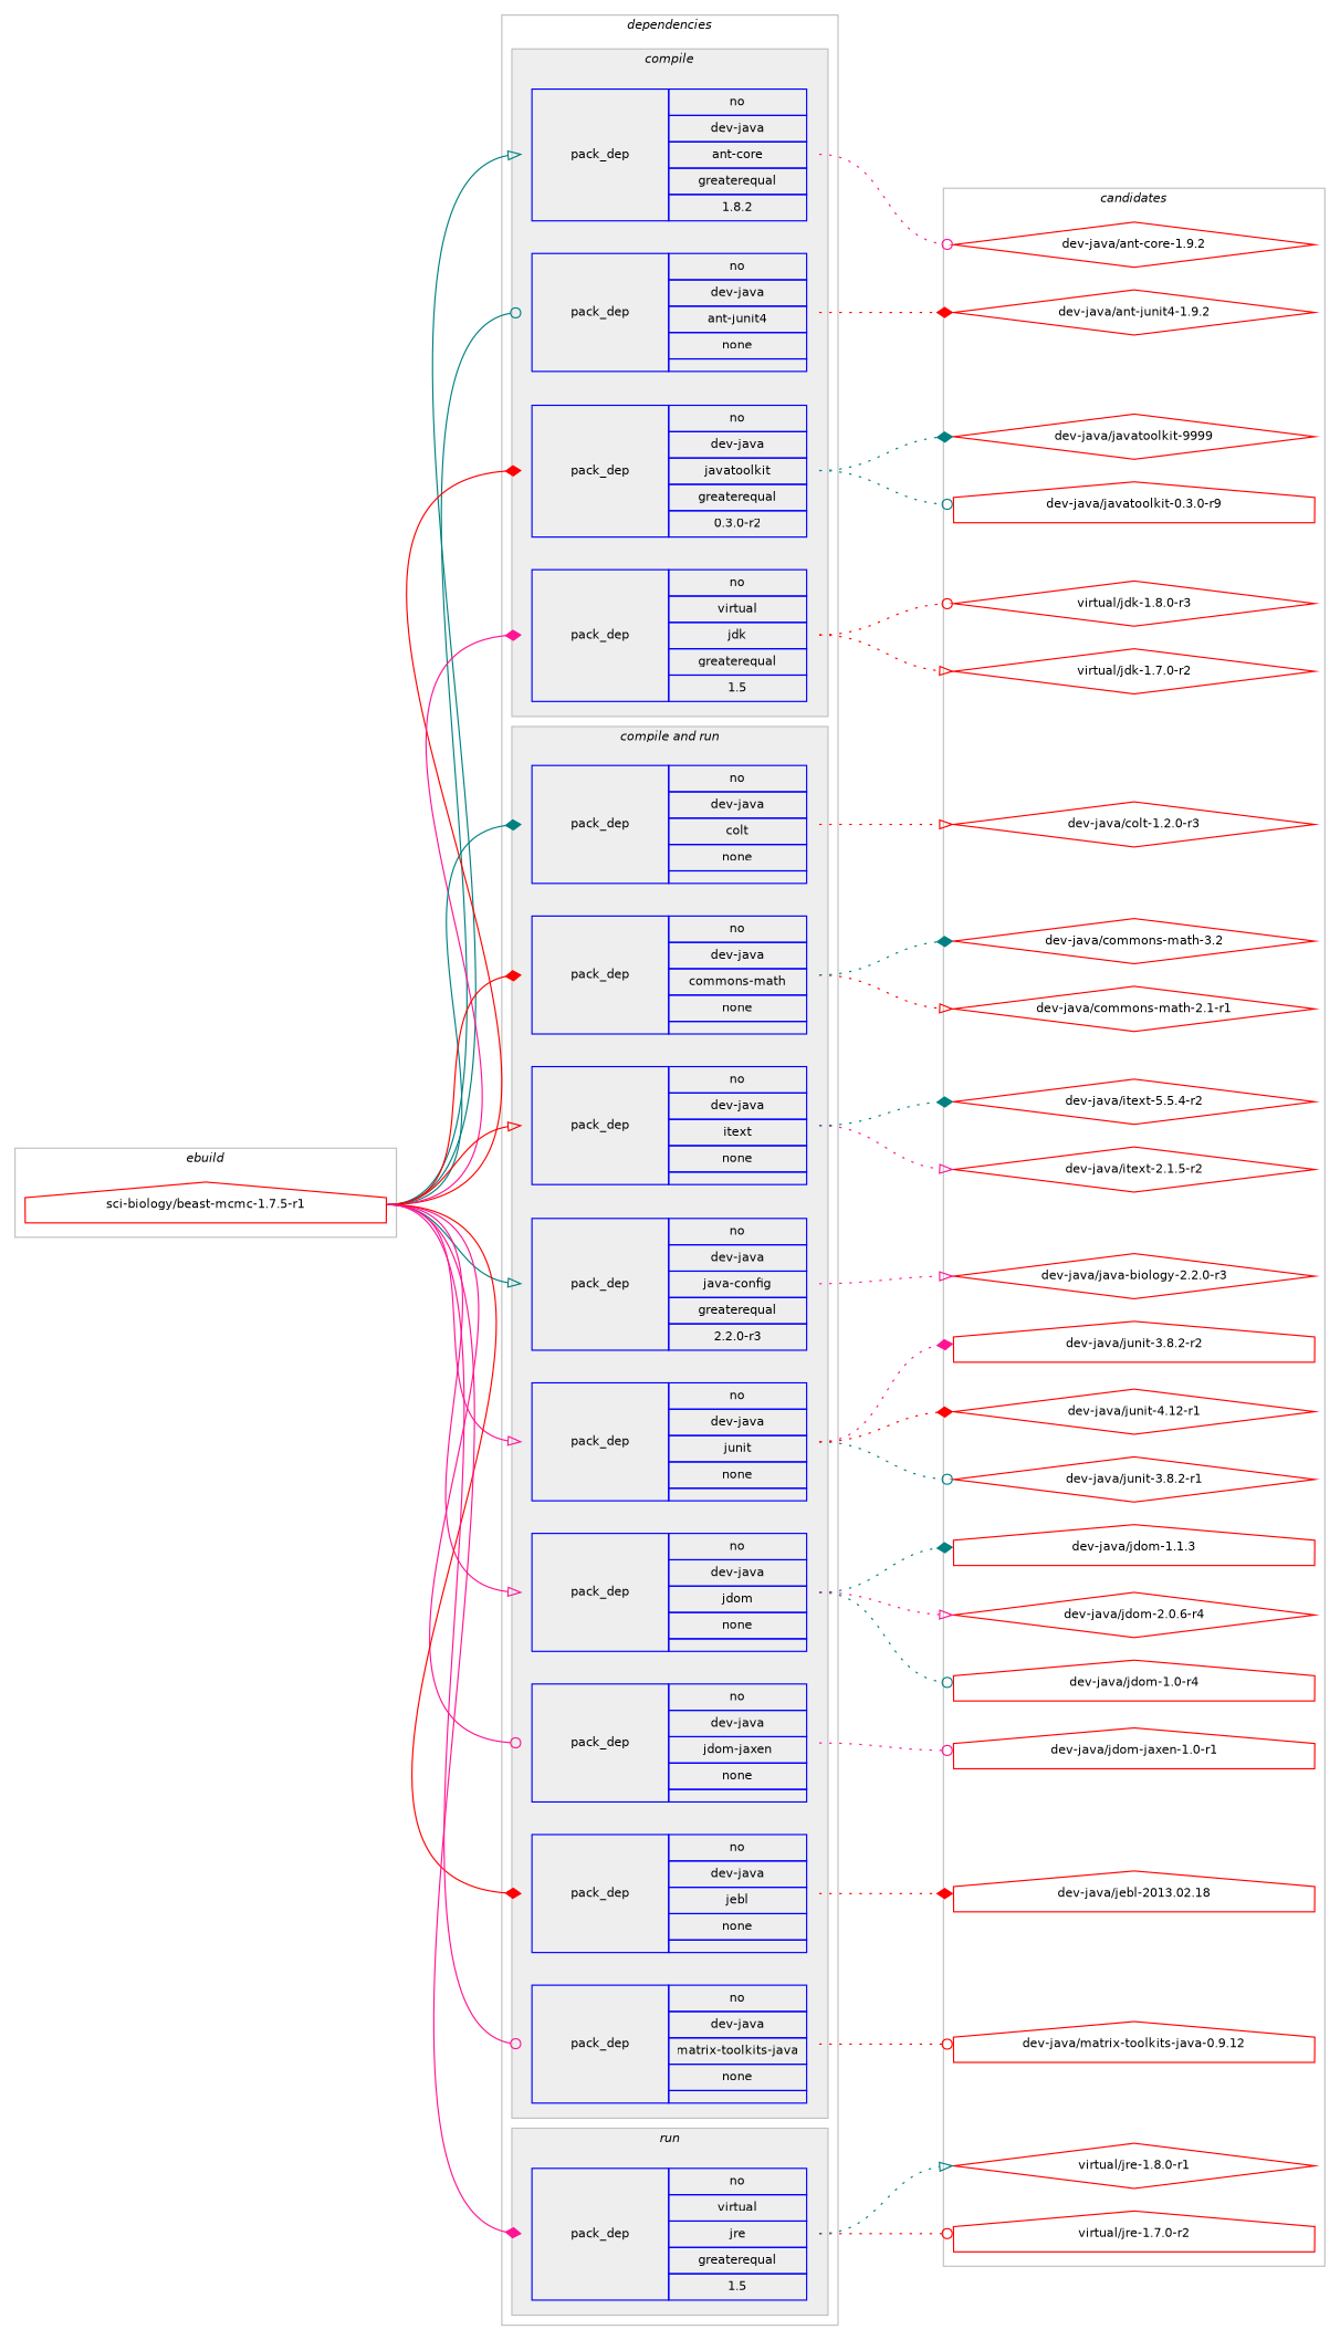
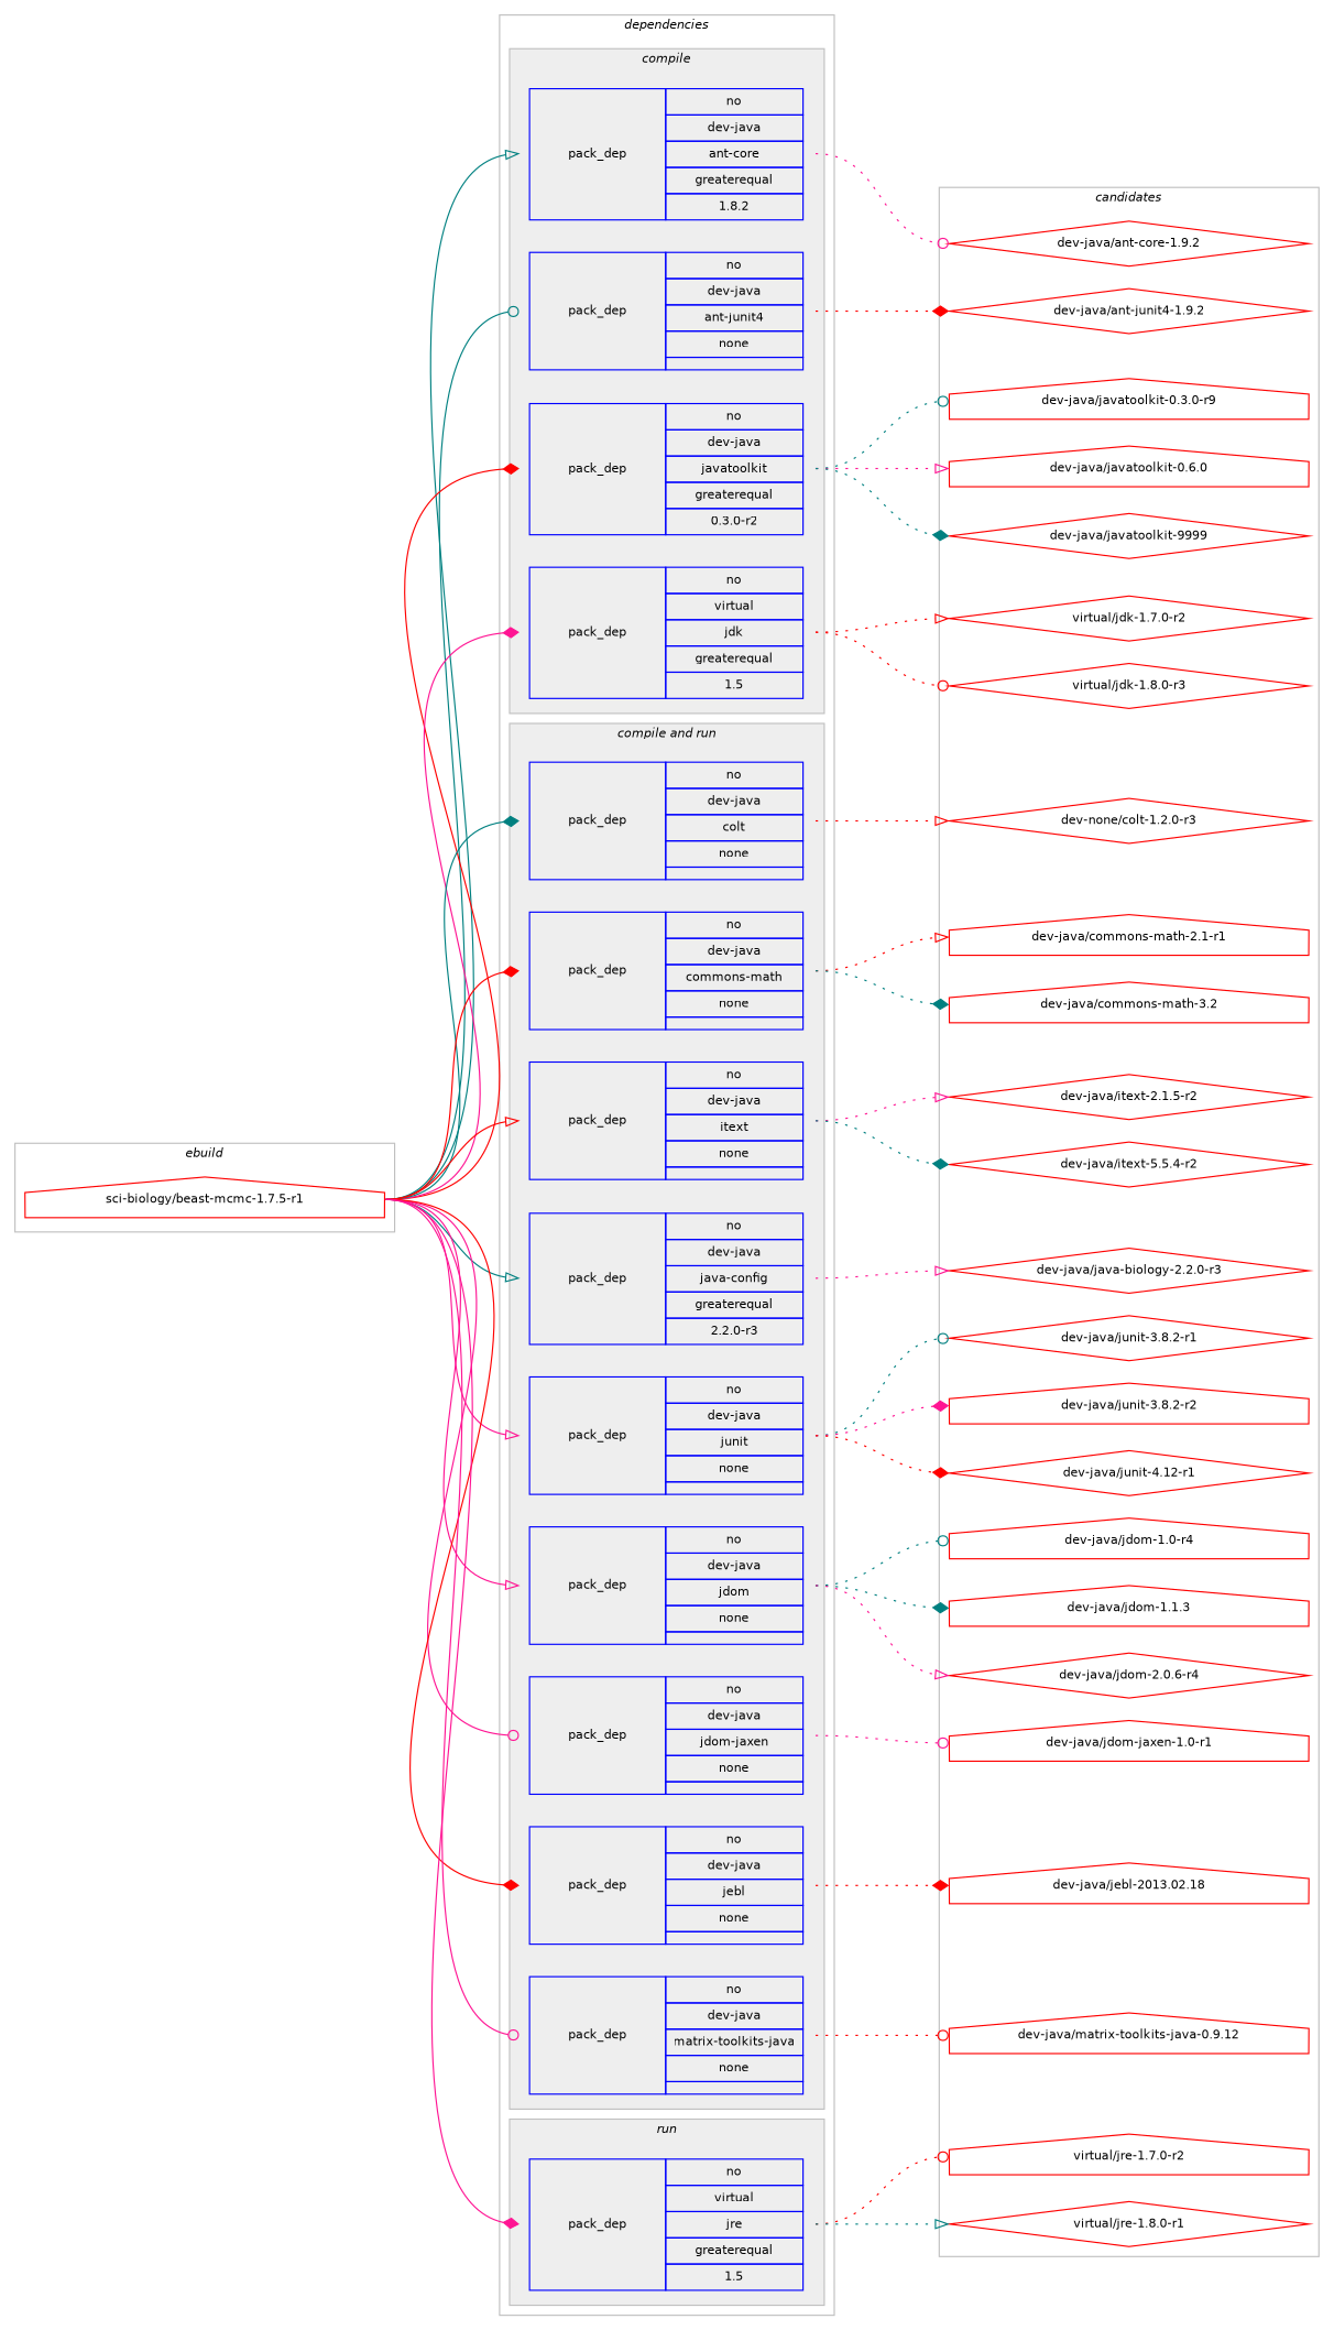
  digraph {
    compound=true
    concentrate=true
    fontname=Helvetica
    fontsize=10
    newrank=true
    rankdir=LR
    ranksep=1.5
    node [color=red fontname=Helvetica fontsize=10 shape=none]
    edge [arrowhead=diamond color=red headport=w style=dotted tailport=e weight=100]
    n1 [label="sci-biology/beast-mcmc-1.7.5-r1" shape=house width=4]
    n2 [color=blue label=<<TABLE BORDER="0" CELLBORDER="1" CELLSPACING="0" CELLPADDING="4" WIDTH="220"><TR><TD ROWSPAN="6" CELLPADDING="30">pack_dep</TD></TR><TR><TD WIDTH="110">no</TD></TR><TR><TD>dev-java</TD></TR><TR><TD>ant-core</TD></TR><TR><TD>greaterequal</TD></TR><TR><TD>1.8.2</TD></TR></TABLE>>]
    n3 [color=blue label=<<TABLE BORDER="0" CELLBORDER="1" CELLSPACING="0" CELLPADDING="4" WIDTH="220"><TR><TD ROWSPAN="6" CELLPADDING="30">pack_dep</TD></TR><TR><TD WIDTH="110">no</TD></TR><TR><TD>dev-java</TD></TR><TR><TD>ant-junit4</TD></TR><TR><TD>none</TD></TR><TR><TD></TD></TR></TABLE>>]
    n4 [color=blue label=<<TABLE BORDER="0" CELLBORDER="1" CELLSPACING="0" CELLPADDING="4" WIDTH="220"><TR><TD ROWSPAN="6" CELLPADDING="30">pack_dep</TD></TR><TR><TD WIDTH="110">no</TD></TR><TR><TD>dev-java</TD></TR><TR><TD>javatoolkit</TD></TR><TR><TD>greaterequal</TD></TR><TR><TD>0.3.0-r2</TD></TR></TABLE>>]
    n5 [color=blue label=<<TABLE BORDER="0" CELLBORDER="1" CELLSPACING="0" CELLPADDING="4" WIDTH="220"><TR><TD ROWSPAN="6" CELLPADDING="30">pack_dep</TD></TR><TR><TD WIDTH="110">no</TD></TR><TR><TD>virtual</TD></TR><TR><TD>jdk</TD></TR><TR><TD>greaterequal</TD></TR><TR><TD>1.5</TD></TR></TABLE>>]
    n6 [color=blue label=<<TABLE BORDER="0" CELLBORDER="1" CELLSPACING="0" CELLPADDING="4" WIDTH="220"><TR><TD ROWSPAN="6" CELLPADDING="30">pack_dep</TD></TR><TR><TD WIDTH="110">no</TD></TR><TR><TD>dev-java</TD></TR><TR><TD>colt</TD></TR><TR><TD>none</TD></TR><TR><TD></TD></TR></TABLE>>]
    n7 [color=blue label=<<TABLE BORDER="0" CELLBORDER="1" CELLSPACING="0" CELLPADDING="4" WIDTH="220"><TR><TD ROWSPAN="6" CELLPADDING="30">pack_dep</TD></TR><TR><TD WIDTH="110">no</TD></TR><TR><TD>dev-java</TD></TR><TR><TD>commons-math</TD></TR><TR><TD>none</TD></TR><TR><TD></TD></TR></TABLE>>]
    n8 [color=blue label=<<TABLE BORDER="0" CELLBORDER="1" CELLSPACING="0" CELLPADDING="4" WIDTH="220"><TR><TD ROWSPAN="6" CELLPADDING="30">pack_dep</TD></TR><TR><TD WIDTH="110">no</TD></TR><TR><TD>dev-java</TD></TR><TR><TD>itext</TD></TR><TR><TD>none</TD></TR><TR><TD></TD></TR></TABLE>>]
    n9 [color=blue label=<<TABLE BORDER="0" CELLBORDER="1" CELLSPACING="0" CELLPADDING="4" WIDTH="220"><TR><TD ROWSPAN="6" CELLPADDING="30">pack_dep</TD></TR><TR><TD WIDTH="110">no</TD></TR><TR><TD>dev-java</TD></TR><TR><TD>java-config</TD></TR><TR><TD>greaterequal</TD></TR><TR><TD>2.2.0-r3</TD></TR></TABLE>>]
    n10 [color=blue label=<<TABLE BORDER="0" CELLBORDER="1" CELLSPACING="0" CELLPADDING="4" WIDTH="220"><TR><TD ROWSPAN="6" CELLPADDING="30">pack_dep</TD></TR><TR><TD WIDTH="110">no</TD></TR><TR><TD>dev-java</TD></TR><TR><TD>junit</TD></TR><TR><TD>none</TD></TR><TR><TD></TD></TR></TABLE>>]
    n11 [color=blue label=<<TABLE BORDER="0" CELLBORDER="1" CELLSPACING="0" CELLPADDING="4" WIDTH="220"><TR><TD ROWSPAN="6" CELLPADDING="30">pack_dep</TD></TR><TR><TD WIDTH="110">no</TD></TR><TR><TD>dev-java</TD></TR><TR><TD>jdom</TD></TR><TR><TD>none</TD></TR><TR><TD></TD></TR></TABLE>>]
    n12 [color=blue label=<<TABLE BORDER="0" CELLBORDER="1" CELLSPACING="0" CELLPADDING="4" WIDTH="220"><TR><TD ROWSPAN="6" CELLPADDING="30">pack_dep</TD></TR><TR><TD WIDTH="110">no</TD></TR><TR><TD>dev-java</TD></TR><TR><TD>jdom-jaxen</TD></TR><TR><TD>none</TD></TR><TR><TD></TD></TR></TABLE>>]
    n13 [color=blue label=<<TABLE BORDER="0" CELLBORDER="1" CELLSPACING="0" CELLPADDING="4" WIDTH="220"><TR><TD ROWSPAN="6" CELLPADDING="30">pack_dep</TD></TR><TR><TD WIDTH="110">no</TD></TR><TR><TD>dev-java</TD></TR><TR><TD>jebl</TD></TR><TR><TD>none</TD></TR><TR><TD></TD></TR></TABLE>>]
    n14 [color=blue label=<<TABLE BORDER="0" CELLBORDER="1" CELLSPACING="0" CELLPADDING="4" WIDTH="220"><TR><TD ROWSPAN="6" CELLPADDING="30">pack_dep</TD></TR><TR><TD WIDTH="110">no</TD></TR><TR><TD>dev-java</TD></TR><TR><TD>matrix-toolkits-java</TD></TR><TR><TD>none</TD></TR><TR><TD></TD></TR></TABLE>>]
    n15 [color=blue label=<<TABLE BORDER="0" CELLBORDER="1" CELLSPACING="0" CELLPADDING="4" WIDTH="220"><TR><TD ROWSPAN="6" CELLPADDING="30">pack_dep</TD></TR><TR><TD WIDTH="110">no</TD></TR><TR><TD>virtual</TD></TR><TR><TD>jre</TD></TR><TR><TD>greaterequal</TD></TR><TR><TD>1.5</TD></TR></TABLE>>]
    n16 [label="dev-java/ant-core-1.9.2" shape=diamond width=4]
    n17 [label="dev-java/ant-junit4-1.9.2" shape=diamond width=4]
    n18 [label="dev-java/javatoolkit-0.3.0-r9" shape=house width=4]
+   n19 [label="dev-java/javatoolkit-0.6.0" shape=house width=4]
    n20 [label="dev-java/javatoolkit-9999" shape=diamond width=4]
    n21 [label="virtual/jdk-1.7.0-r2" shape=diamond width=4]
    n22 [label="virtual/jdk-1.8.0-r3" shape=diamond width=4]
-   n23 [label="dev-java/colt-1.2.0-r3" shape=diamond width=4]
-   n24 [label="dev-java/commons-math-2.1-r1" shape=diamond width=4]
-   n25 [label="dev-java/commons-math-3.2" shape=diamond width=4]
+   n23 [label="dev-none/colt-1.2.0-r3" shape=diamond width=4]
+   n24 [label="dev-java/commons-math-2.1-r1" shape=house width=4]
+   n25 [label="dev-java/commons-math-3.2" shape=house width=4]
    n26 [label="dev-java/itext-2.1.5-r2" shape=diamond width=4]
    n27 [label="dev-java/itext-5.5.4-r2" shape=diamond width=4]
    n28 [label="dev-java/java-biology-2.2.0-r3" shape=diamond width=4]
    n29 [label="dev-java/jdom-1.0-r4" shape=house width=4]
    n30 [label="dev-java/jdom-1.1.3" shape=house width=4]
    n31 [label="dev-java/jdom-2.0.6-r4" shape=diamond width=4]
    n32 [label="dev-java/jdom-jaxen-1.0-r1" shape=house width=4]
    n33 [label="dev-java/jebl-2013.02.18" shape=house width=4]
    n34 [label="dev-java/matrix-toolkits-java-0.9.12" shape=house width=4]
    n35 [label="dev-java/junit-3.8.2-r1" shape=diamond width=4]
    n36 [label="dev-java/junit-3.8.2-r2" shape=house width=4]
    n37 [label="dev-java/junit-4.12-r1" shape=diamond width=4]
    n38 [label="virtual/jre-1.7.0-r2" shape=house width=4]
    n39 [label="virtual/jre-1.8.0-r1" shape=diamond width=4]
    subgraph cluster_1 {
      color=gray
      label=<<i>ebuild</i>>
      rank=same
      n1
    }
    subgraph cluster_2 {
      color=gray
      label=<<i>dependencies</i>>
      subgraph cluster_3 {
        color=gray
        fillcolor="#eeeeee"
        label=<<i>compile</i>>
        style=filled
        subgraph sub_4 {
          color=gray
          fillcolor="#eeeeee"
          label=<<i>compile</i>>
          style=filled
          n2
        }
        subgraph sub_5 {
          color=gray
          fillcolor="#eeeeee"
          label=<<i>compile</i>>
          style=filled
          n3
        }
        subgraph sub_6 {
          color=gray
          fillcolor="#eeeeee"
          label=<<i>compile</i>>
          style=filled
          n4
        }
        subgraph sub_7 {
          color=gray
          fillcolor="#eeeeee"
          label=<<i>compile</i>>
          style=filled
          n5
        }
      }
      subgraph cluster_8 {
        color=gray
        fillcolor="#eeeeee"
        label=<<i>compile and run</i>>
        style=filled
        subgraph sub_9 {
          color=gray
          fillcolor="#eeeeee"
          label=<<i>compile and run</i>>
          style=filled
          n6
        }
        subgraph sub_10 {
          color=gray
          fillcolor="#eeeeee"
          label=<<i>compile and run</i>>
          style=filled
          n7
        }
        subgraph sub_11 {
          color=gray
          fillcolor="#eeeeee"
          label=<<i>compile and run</i>>
          style=filled
          n8
        }
        subgraph sub_12 {
          color=gray
          fillcolor="#eeeeee"
          label=<<i>compile and run</i>>
          style=filled
          n9
        }
        subgraph sub_13 {
          color=gray
          fillcolor="#eeeeee"
          label=<<i>compile and run</i>>
          style=filled
          n10
        }
        subgraph sub_14 {
          color=gray
          fillcolor="#eeeeee"
          label=<<i>compile and run</i>>
          style=filled
          n11
        }
        subgraph sub_15 {
          color=gray
          fillcolor="#eeeeee"
          label=<<i>compile and run</i>>
          style=filled
          n12
        }
        subgraph sub_16 {
          color=gray
          fillcolor="#eeeeee"
          label=<<i>compile and run</i>>
          style=filled
          n13
        }
        subgraph sub_17 {
          color=gray
          fillcolor="#eeeeee"
          label=<<i>compile and run</i>>
          style=filled
          n14
        }
      }
      subgraph cluster_18 {
        color=gray
        fillcolor="#eeeeee"
        label=<<i>run</i>>
        style=filled
        subgraph sub_19 {
          color=gray
          fillcolor="#eeeeee"
          label=<<i>run</i>>
          style=filled
          n15
        }
      }
    }
    subgraph cluster_20 {
      color=gray
      label=<<i>candidates</i>>
      rank=same
      subgraph sub_21 {
        color=black
        label=<<i>candidates</i>>
        nodesep=1
        rank=same
        n16
      }
      subgraph sub_22 {
        color=black
        label=<<i>candidates</i>>
        nodesep=1
        rank=same
        n17
      }
      subgraph sub_23 {
        color=black
        label=<<i>candidates</i>>
        nodesep=1
        rank=same
        n18
+       n19
        n20
      }
      subgraph sub_24 {
        color=black
        label=<<i>candidates</i>>
        nodesep=1
        rank=same
        n21
        n22
      }
      subgraph sub_25 {
        color=black
        label=<<i>candidates</i>>
        nodesep=1
        rank=same
        n23
      }
      subgraph sub_26 {
        color=black
        label=<<i>candidates</i>>
        nodesep=1
        rank=same
        n24
        n25
      }
      subgraph sub_27 {
        color=black
        label=<<i>candidates</i>>
        nodesep=1
        rank=same
        n26
        n27
      }
      subgraph sub_28 {
        color=black
        label=<<i>candidates</i>>
        nodesep=1
        rank=same
        n28
      }
      subgraph sub_29 {
        color=black
        label=<<i>candidates</i>>
        nodesep=1
        rank=same
        n29
        n30
        n31
      }
      subgraph sub_30 {
        color=black
        label=<<i>candidates</i>>
        nodesep=1
        rank=same
        n32
      }
      subgraph sub_31 {
        color=black
        label=<<i>candidates</i>>
        nodesep=1
        rank=same
        n33
      }
      subgraph sub_32 {
        color=black
        label=<<i>candidates</i>>
        nodesep=1
        rank=same
        n34
      }
      subgraph sub_33 {
        color=black
        label=<<i>candidates</i>>
        nodesep=1
        rank=same
        n35
        n36
        n37
      }
      subgraph sub_34 {
        color=black
        label=<<i>candidates</i>>
        nodesep=1
        rank=same
        n38
        n39
      }
    }
    n1 -> n2 [arrowhead=onormal color=teal style=solid weight=20]
    n1 -> n3 [arrowhead=odot color=teal style=solid weight=20]
    n1 -> n4 [style=solid weight=20]
    n1 -> n5 [color=deeppink style=solid weight=20]
    n1 -> n6 [color=teal style=solid weight=20]
    n1 -> n7 [style=solid weight=20]
    n1 -> n8 [arrowhead=onormal style=solid weight=20]
    n1 -> n9 [arrowhead=onormal color=teal style=solid weight=20]
    n1 -> n10 [arrowhead=onormal color=deeppink style=solid weight=20]
    n1 -> n11 [arrowhead=onormal color=deeppink style=solid weight=20]
    n1 -> n12 [arrowhead=odot color=deeppink style=solid weight=20]
    n1 -> n13 [style=solid weight=20]
    n1 -> n14 [arrowhead=odot color=deeppink style=solid weight=20]
    n1 -> n15 [color=deeppink style=solid weight=20]
    n2 -> n16 [arrowhead=odot color=deeppink]
    n3 -> n17
    n4 -> n18 [arrowhead=odot color=teal]
+   n4 -> n19 [arrowhead=onormal color=deeppink]
    n4 -> n20 [color=teal]
    n5 -> n21 [arrowhead=onormal]
    n5 -> n22 [arrowhead=odot]
    n6 -> n23 [arrowhead=onormal]
    n7 -> n24 [arrowhead=onormal]
    n7 -> n25 [color=teal]
    n8 -> n26 [arrowhead=onormal color=deeppink]
    n8 -> n27 [color=teal]
    n9 -> n28 [arrowhead=onormal color=deeppink]
    n10 -> n35 [arrowhead=odot color=teal]
    n10 -> n36 [color=deeppink]
    n10 -> n37
    n11 -> n29 [arrowhead=odot color=teal]
    n11 -> n30 [color=teal]
    n11 -> n31 [arrowhead=onormal color=deeppink]
    n12 -> n32 [arrowhead=odot color=deeppink]
    n13 -> n33
    n14 -> n34 [arrowhead=odot]
    n15 -> n38 [arrowhead=odot]
    n15 -> n39 [arrowhead=onormal color=teal]
  }
